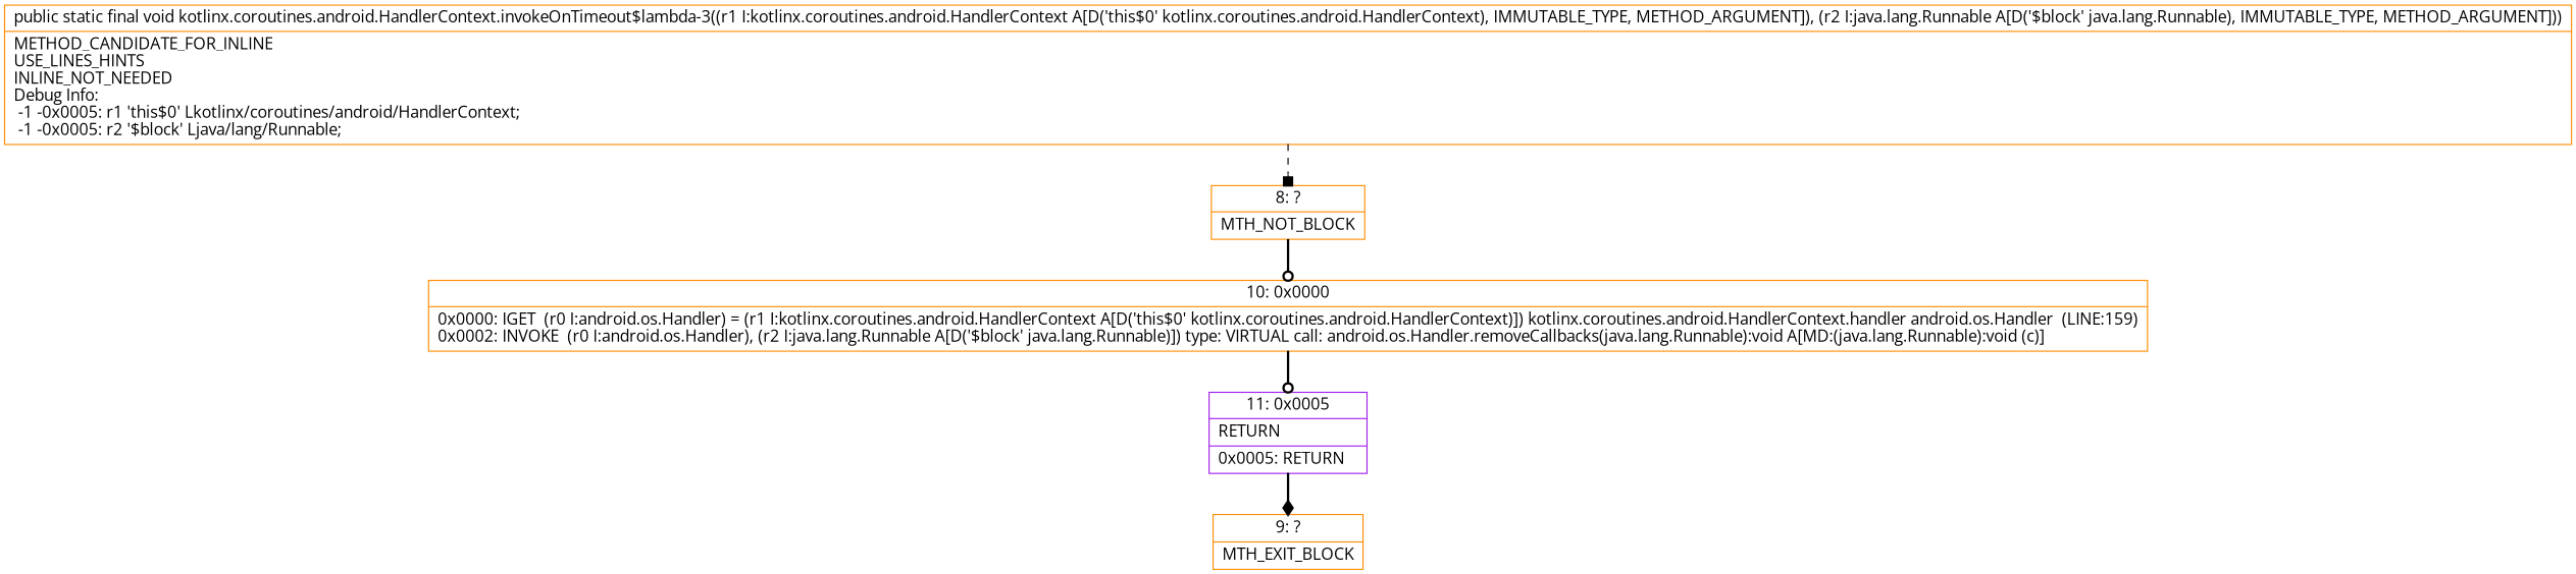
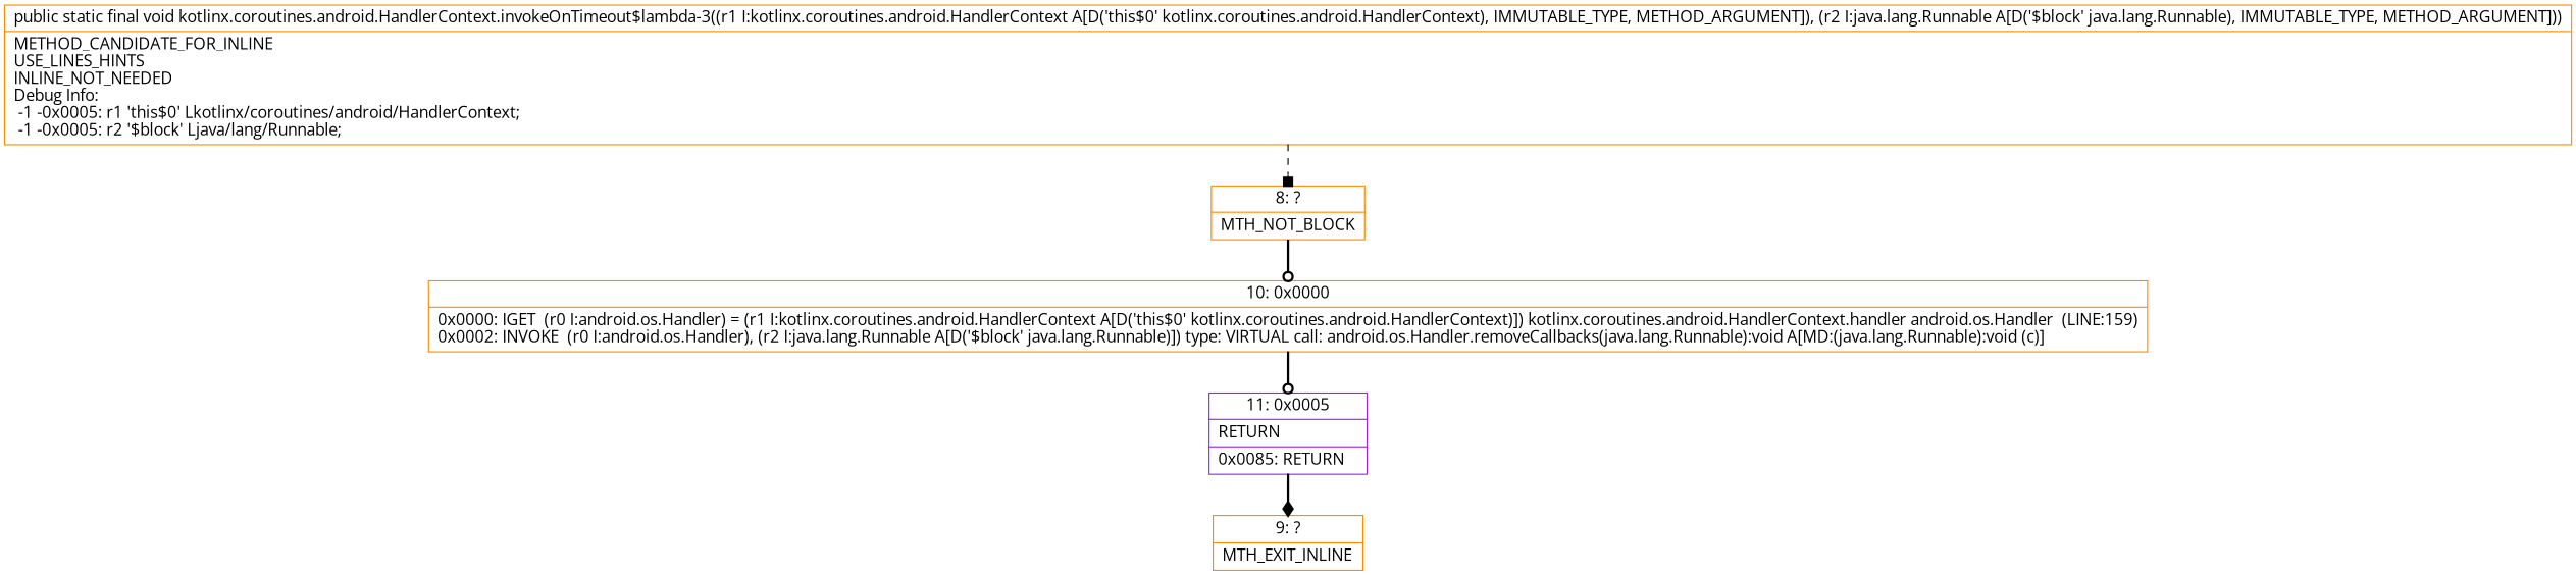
  digraph {
    fontname="Open Sans"
    node [color=darkorange fontname="Open Sans" shape=record]
    edge [arrowhead=odot fontname="Open Sans" style=bold]
    n1 [label="{8\:\ ?|MTH_NOT_BLOCK\l}"]
    n2 [label="{10\:\ 0x0000|0x0000: IGET  (r0 I:android.os.Handler) = (r1 I:kotlinx.coroutines.android.HandlerContext A[D('this$0' kotlinx.coroutines.android.HandlerContext)]) kotlinx.coroutines.android.HandlerContext.handler android.os.Handler  (LINE:159)\l0x0002: INVOKE  (r0 I:android.os.Handler), (r2 I:java.lang.Runnable A[D('$block' java.lang.Runnable)]) type: VIRTUAL call: android.os.Handler.removeCallbacks(java.lang.Runnable):void A[MD:(java.lang.Runnable):void (c)]\l}"]
-   n3 [color=purple label="{11\:\ 0x0005|RETURN\l|0x0005: RETURN   \l}"]
-   n4 [label="{9\:\ ?|MTH_EXIT_BLOCK\l}"]
+   n3 [color=purple label="{11\:\ 0x0005|RETURN\l|0x0085: RETURN   \l}"]
+   n4 [label="{9\:\ ?|MTH_EXIT_INLINE\l}"]
    n5 [label="{public static final void kotlinx.coroutines.android.HandlerContext.invokeOnTimeout$lambda\-3((r1 I:kotlinx.coroutines.android.HandlerContext A[D('this$0' kotlinx.coroutines.android.HandlerContext), IMMUTABLE_TYPE, METHOD_ARGUMENT]), (r2 I:java.lang.Runnable A[D('$block' java.lang.Runnable), IMMUTABLE_TYPE, METHOD_ARGUMENT]))  | METHOD_CANDIDATE_FOR_INLINE\lUSE_LINES_HINTS\lINLINE_NOT_NEEDED\lDebug Info:\l  \-1 \-0x0005: r1 'this$0' Lkotlinx\/coroutines\/android\/HandlerContext;\l  \-1 \-0x0005: r2 '$block' Ljava\/lang\/Runnable;\l}"]
    n1 -> n2
    n2 -> n3
    n3 -> n4 [arrowhead=diamond]
    n5 -> n1 [arrowhead=box style=dashed]
  }
